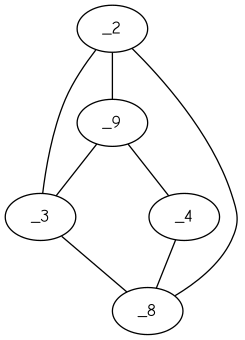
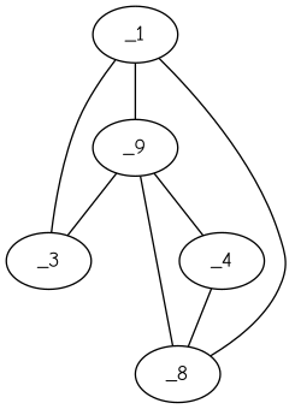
  graph {
    fontname="Comic Neue"
    node [fontname="Comic Neue" x=65 y=13]
    edge [fontname="Comic Neue" valence=1]
-   _1 [x=40 label=_2]
+   _1 [x=40]
    n2 [label=_9 y=2]
    _3 [y=12]
    n4 [label=_8 x=97]
    _4 [x=74 y=3]
    _1 -- n2 [valence=2]
    _1 -- _3 [valence=2]
    _1 -- n4
    n2 -- _3
    n2 -- _4
-   _3 -- n4
+   n2 -- n4
    _4 -- n4
  }
